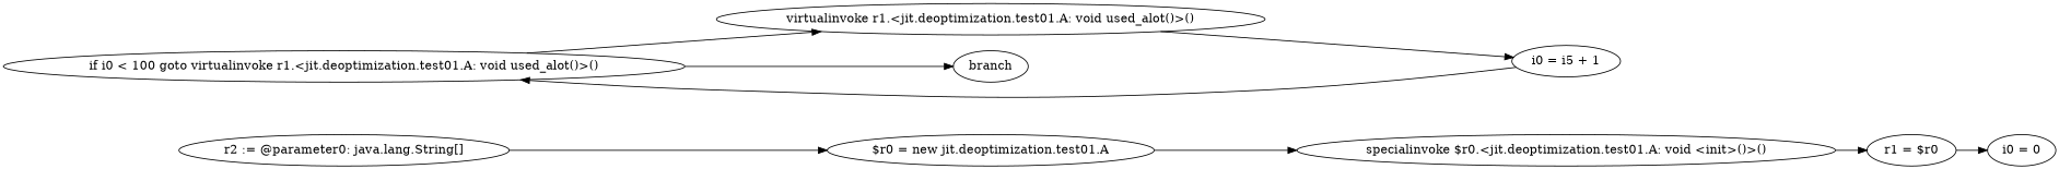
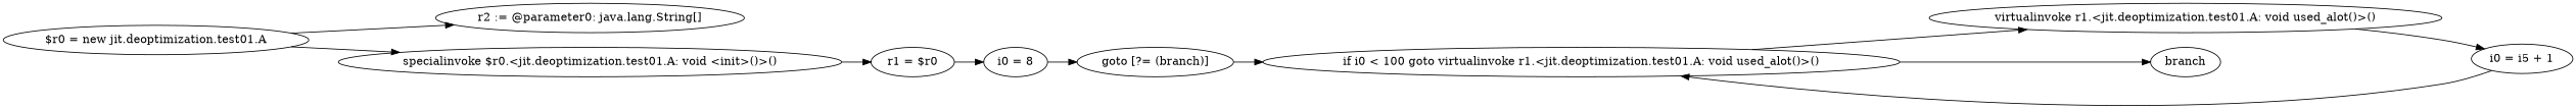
  digraph {
    rankdir=LR
    "r2 := @parameter0: java.lang.String[]"
    "$r0 = new jit.deoptimization.test01.A"
    "specialinvoke $r0.<jit.deoptimization.test01.A: void <init>()>()"
    "r1 = $r0"
-   "i0 = 0"
+   "i0 = 0" [label="i0 = 8"]
+   "goto [?= (branch)]"
    "if i0 < 100 goto virtualinvoke r1.<jit.deoptimization.test01.A: void used_alot()>()"
    "virtualinvoke r1.<jit.deoptimization.test01.A: void used_alot()>()"
    n9 [label=branch]
    n10 [label="i0 = i5 + 1"]
-   "r2 := @parameter0: java.lang.String[]" -> "$r0 = new jit.deoptimization.test01.A"
+   "$r0 = new jit.deoptimization.test01.A" -> "r2 := @parameter0: java.lang.String[]"
    "$r0 = new jit.deoptimization.test01.A" -> "specialinvoke $r0.<jit.deoptimization.test01.A: void <init>()>()"
    "specialinvoke $r0.<jit.deoptimization.test01.A: void <init>()>()" -> "r1 = $r0"
    "r1 = $r0" -> "i0 = 0"
+   "i0 = 0" -> "goto [?= (branch)]"
+   "goto [?= (branch)]" -> "if i0 < 100 goto virtualinvoke r1.<jit.deoptimization.test01.A: void used_alot()>()"
    "if i0 < 100 goto virtualinvoke r1.<jit.deoptimization.test01.A: void used_alot()>()" -> "virtualinvoke r1.<jit.deoptimization.test01.A: void used_alot()>()"
    "if i0 < 100 goto virtualinvoke r1.<jit.deoptimization.test01.A: void used_alot()>()" -> n9
    "virtualinvoke r1.<jit.deoptimization.test01.A: void used_alot()>()" -> n10
    n10 -> "if i0 < 100 goto virtualinvoke r1.<jit.deoptimization.test01.A: void used_alot()>()"
  }
